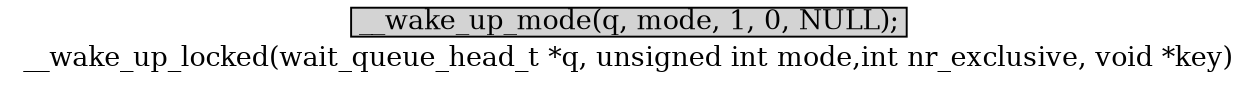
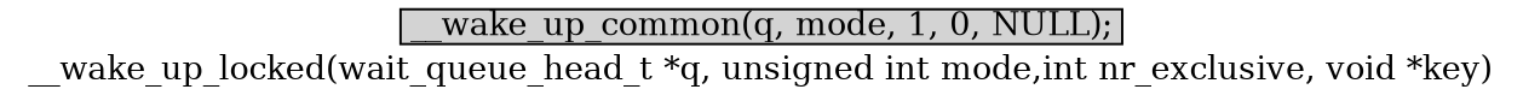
  digraph {
    label="__wake_up_locked(wait_queue_head_t *q, unsigned int mode,int nr_exclusive, void *key)"
-   n1 [height=0.1 label="__wake_up_mode(q, mode, 1, 0, NULL);" margin="0.05,0.005" shape=box style=filled width=0.1]
+   n1 [height=0.1 label="__wake_up_common(q, mode, 1, 0, NULL);" margin="0.05,0.005" shape=box style=filled width=0.1]
  }
